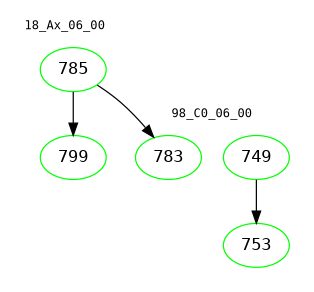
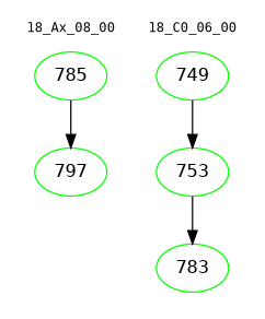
  digraph {
    fontname="DejaVu Sans Mono"
    node [color=green fontname="DejaVu Sans Mono"]
    edge [color=black fontname="DejaVu Sans Mono"]
    n1 [label=785]
-   n2 [label=799]
+   n2 [label=797]
    n3 [label=753]
    n4 [label=749]
    n5 [label=783]
    subgraph cluster_1 {
      color=white
      fontsize=10
-     label="18_Ax_06_00"
+     label="18_Ax_08_00"
      n1
      n2
    }
    subgraph cluster_2 {
      color=white
      fontsize=10
-     label="98_C0_06_00"
+     label="18_C0_06_00"
      n3
      n4
      n5
    }
    n1 -> n2
-   n1 -> n5
+   n3 -> n5
    n4 -> n3
  }
